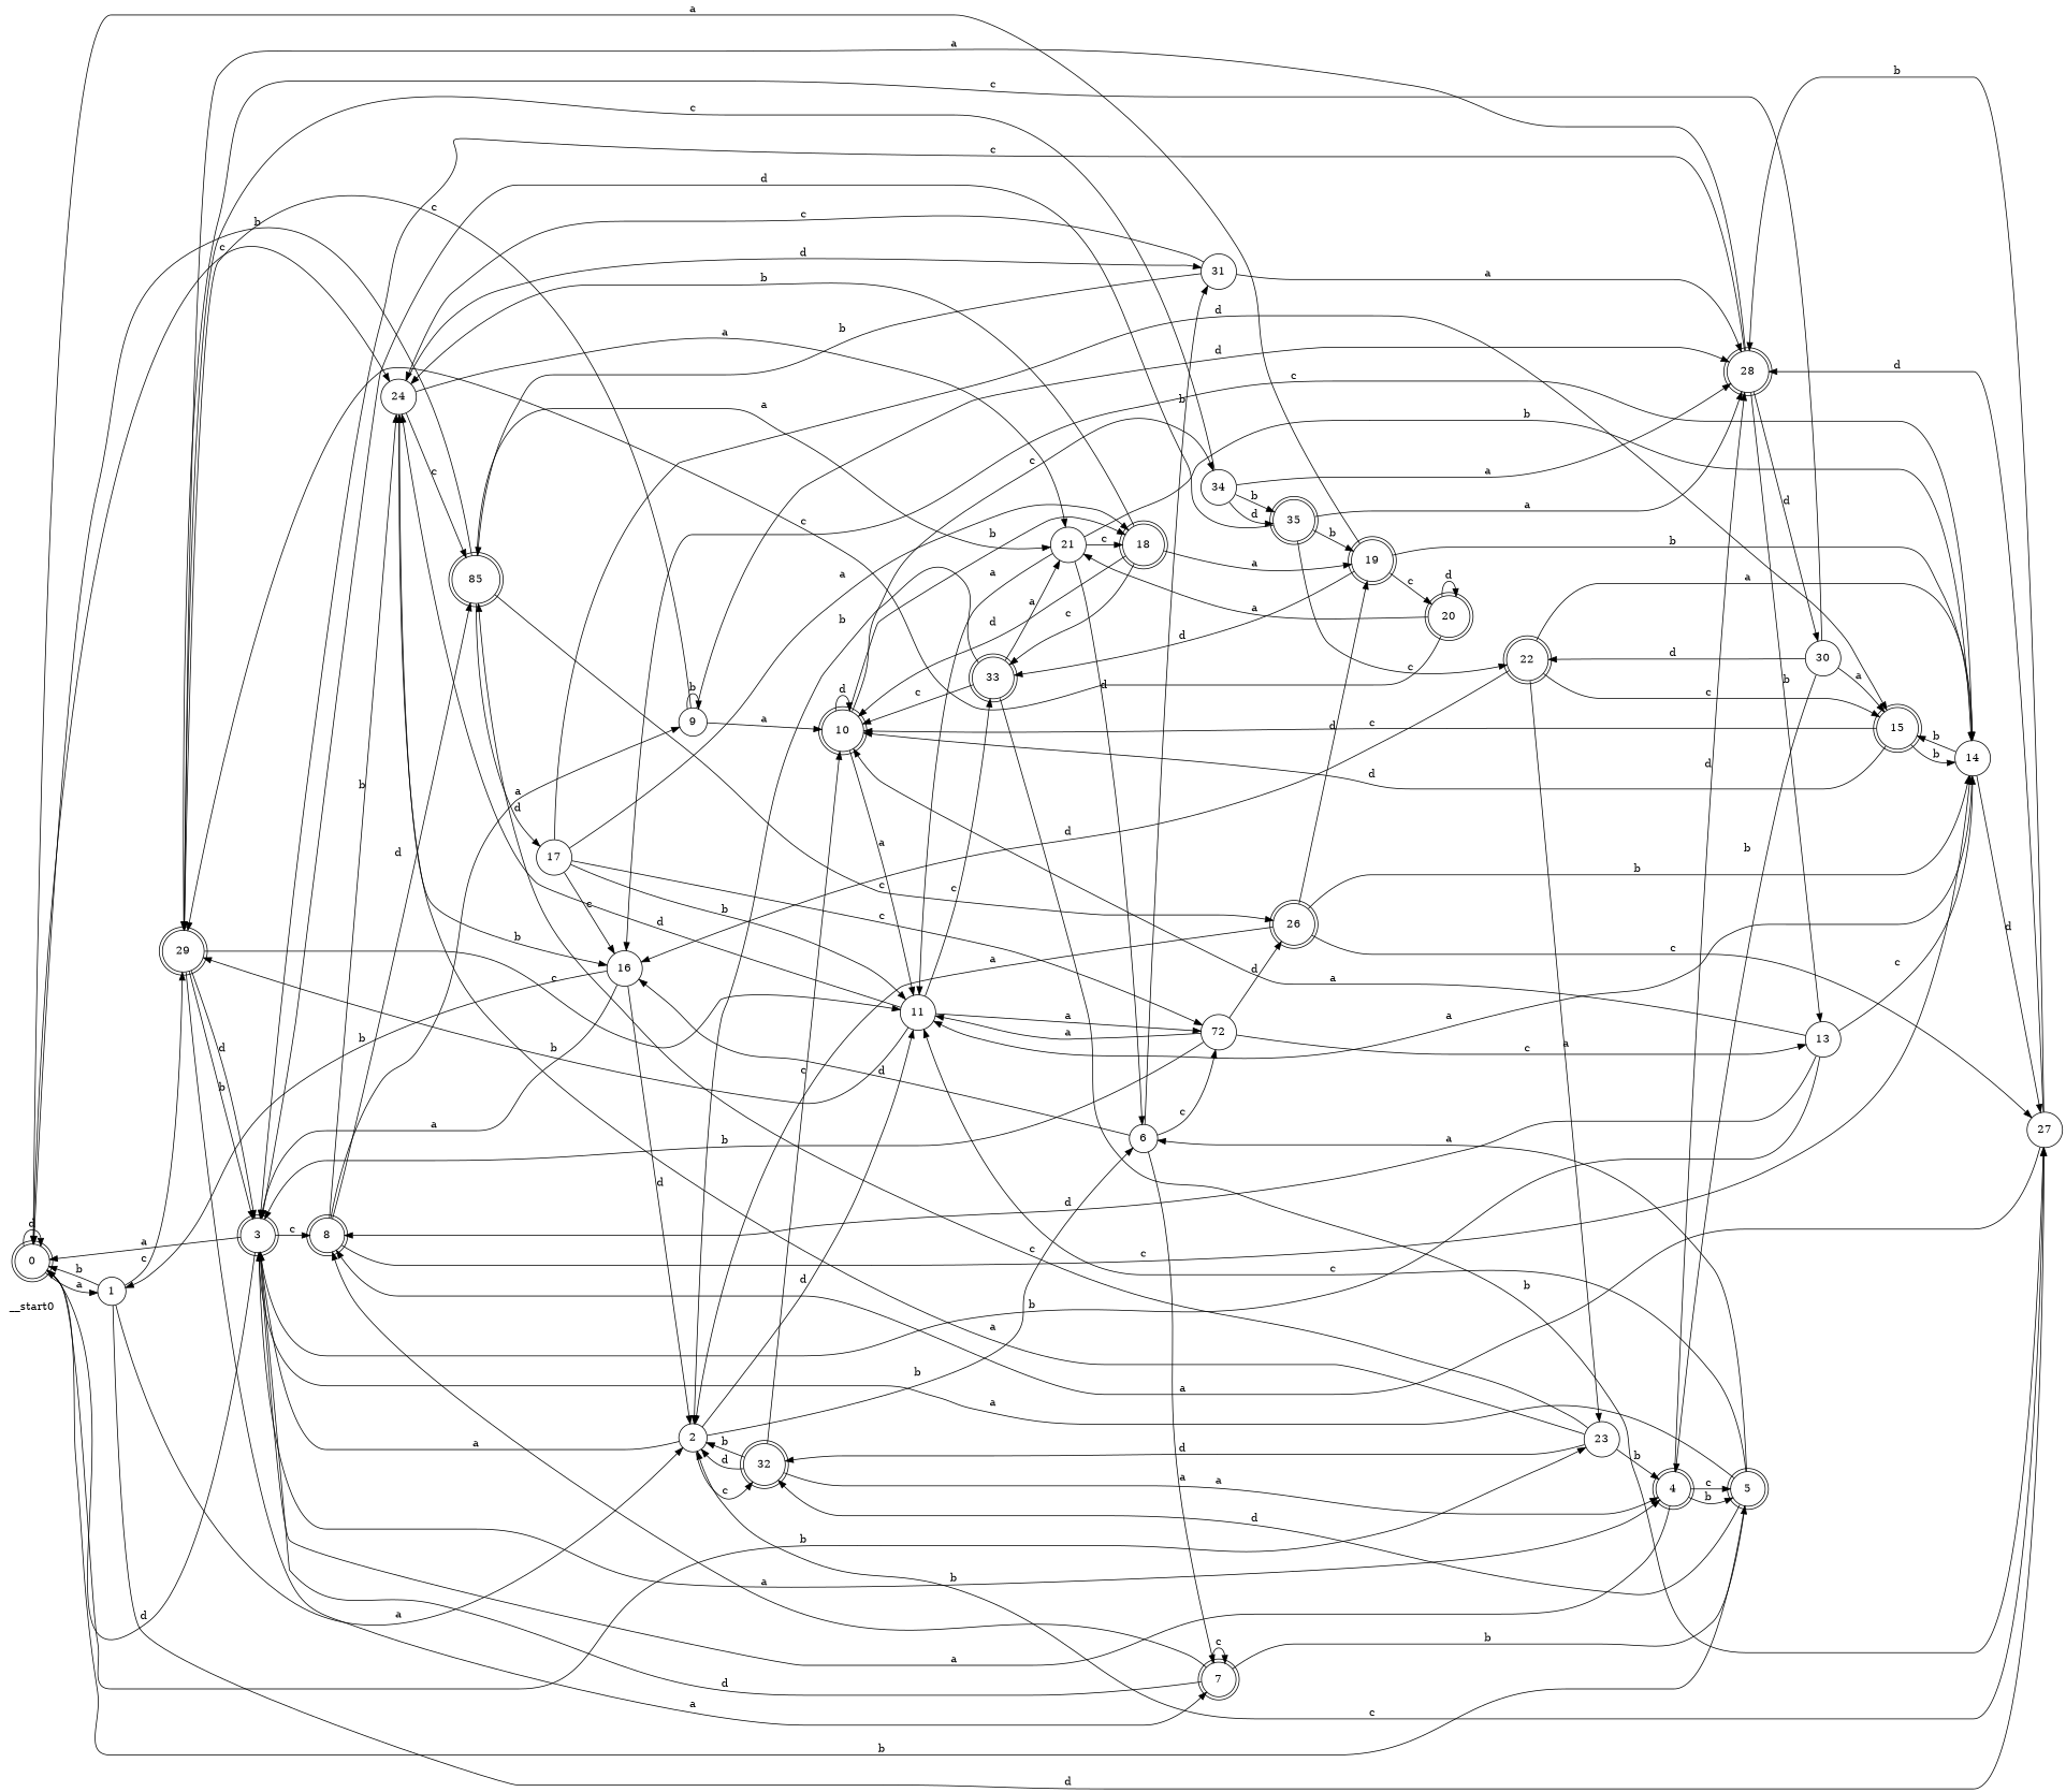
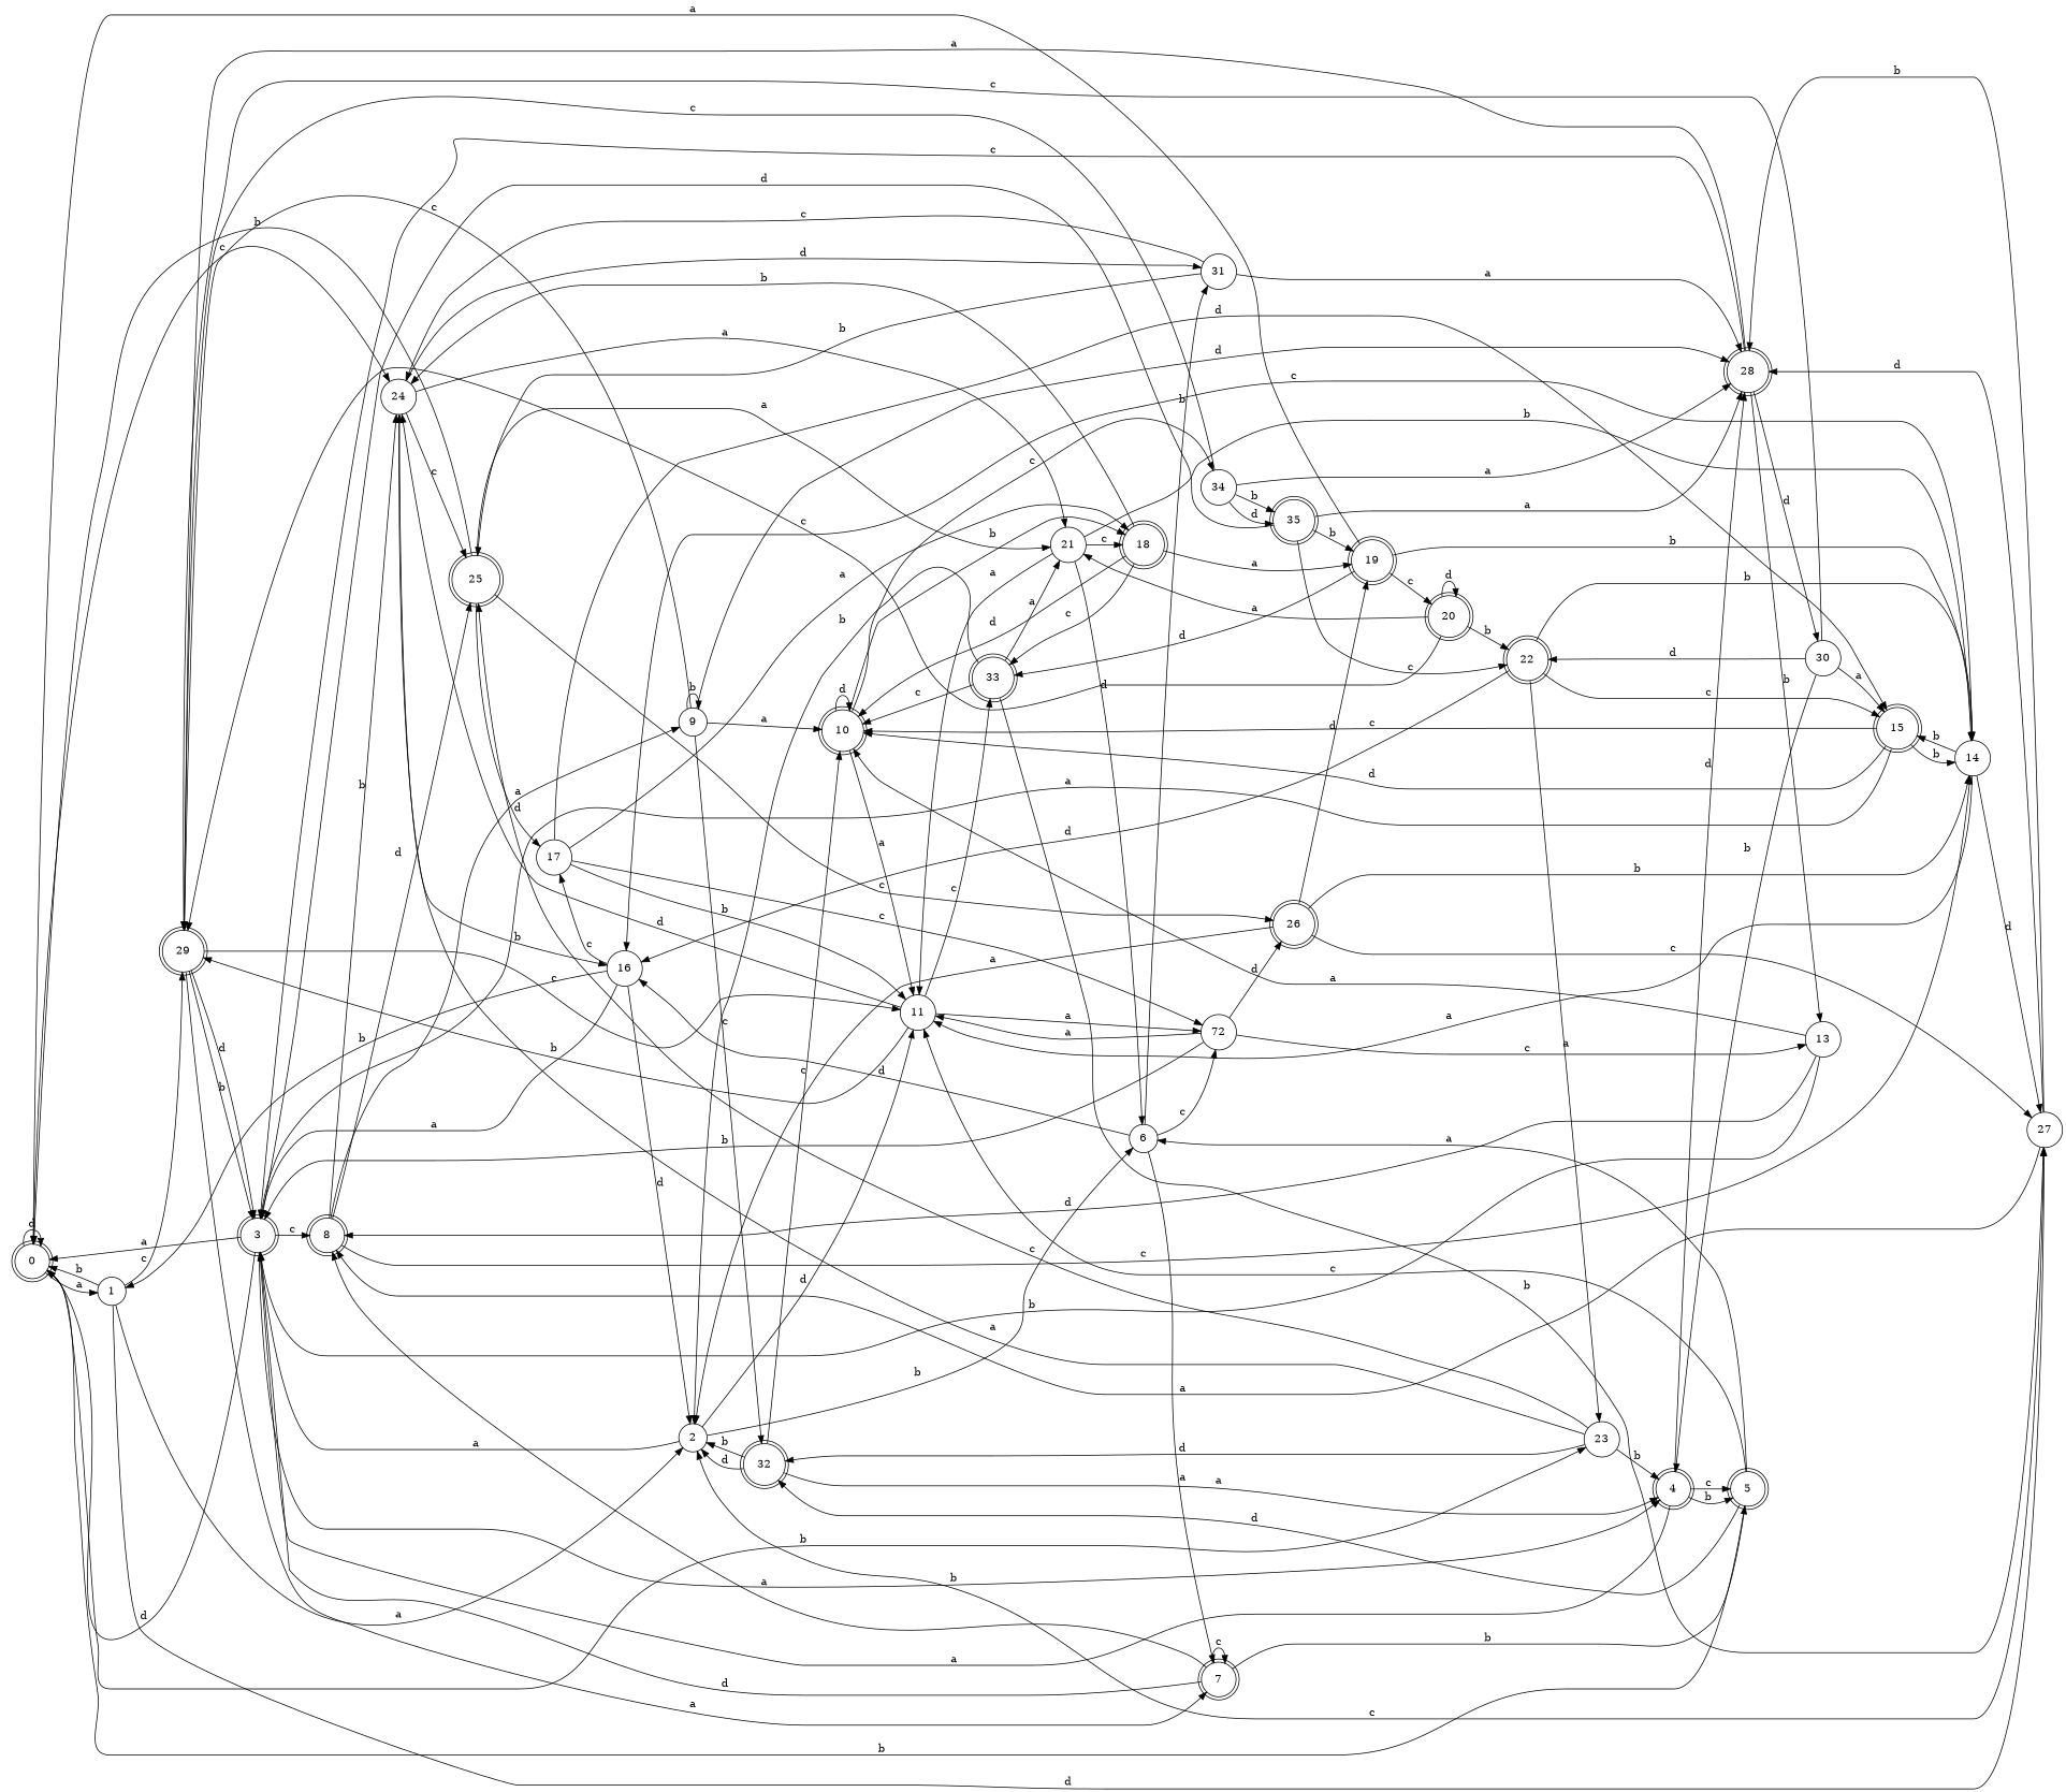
  digraph {
    rankdir=LR
    node [shape=doublecircle color=black fillcolor=white style="rounded,filled"]
-   __start0 [shape=none color="" fillcolor="" style=""]
    n2 [label=0]
    n3 [label=1 shape=circle style=filled]
    n4 [label=23 shape=circle style=filled]
    n5 [label=24 shape=circle style=filled]
    n6 [label=2 shape=circle style=filled]
    n7 [label=27 shape=circle style=filled]
    n8 [label=29]
    n9 [label=32]
    n10 [label=4]
-   n11 [label=85]
+   n11 [label=25]
    n12 [label=16 shape=circle style=filled]
    n13 [label=31 shape=circle style=filled]
    n14 [label=21 shape=circle style=filled]
    n15 [label=3]
    n16 [label=6 shape=circle style=filled]
    n17 [label=11 shape=circle style=filled]
    n18 [label=8]
    n19 [label=28]
    n20 [label=7]
    n21 [label=72 shape=circle style=filled]
    n22 [label=33]
    n23 [label=10]
    n24 [label=5]
    n25 [label=9 shape=circle style=filled]
    n26 [label=14 shape=circle style=filled]
    n27 [label=13 shape=circle style=filled]
    n28 [label=30 shape=circle style=filled]
    n29 [label=26]
    n30 [label=17 shape=circle style=filled]
    n31 [label=15]
    n32 [label=18]
    n33 [label=34 shape=circle style=filled]
    n34 [label=19]
    n35 [label=35]
    n36 [label=20]
    n37 [label=22]
    n2 -> n2 [label=d]
    n2 -> n3 [label=a]
    n2 -> n4 [label=b]
    n2 -> n5 [label=c]
    n3 -> n2 [label=b]
    n3 -> n6 [label=a]
    n3 -> n7 [label=d]
    n3 -> n8 [label=c]
    n4 -> n5 [label=a]
    n4 -> n9 [label=d]
    n4 -> n10 [label=b]
    n4 -> n11 [label=c]
    n5 -> n11 [label=c]
    n5 -> n12 [label=b]
    n5 -> n13 [label=d]
    n5 -> n14 [label=a]
-   n6 -> n9 [label=c]
+   n25 -> n9 [label=c]
    n6 -> n15 [label=a]
    n6 -> n16 [label=b]
    n6 -> n17 [label=d]
    n7 -> n6 [label=c]
    n7 -> n18 [label=a]
    n7 -> n19 [label=b]
    n7 -> n19 [label=d]
    n8 -> n15 [label=b]
    n8 -> n15 [label=d]
    n8 -> n17 [label=c]
    n8 -> n20 [label=a]
    n9 -> n6 [label=b]
    n9 -> n6 [label=d]
    n9 -> n10 [label=a]
    n9 -> n23 [label=c]
    n10 -> n15 [label=a]
    n10 -> n19 [label=d]
    n10 -> n24 [label=b]
    n10 -> n24 [label=c]
    n11 -> n2 [label=b]
    n11 -> n14 [label=a]
    n11 -> n29 [label=c]
    n11 -> n30 [label=d]
    n12 -> n3 [label=b]
    n12 -> n6 [label=d]
    n12 -> n15 [label=a]
-   n30 -> n12 [label=c]
+   n12 -> n30 [label=c]
    n13 -> n5 [label=c]
    n13 -> n11 [label=b]
    n13 -> n19 [label=a]
    n14 -> n16 [label=d]
    n14 -> n17 [label=a]
    n14 -> n26 [label=b]
    n14 -> n32 [label=c]
    n15 -> n2 [label=a]
    n15 -> n2 [label=d]
    n15 -> n10 [label=b]
    n15 -> n18 [label=c]
    n16 -> n12 [label=d]
    n16 -> n13 [label=b]
    n16 -> n20 [label=a]
    n16 -> n21 [label=c]
    n17 -> n5 [label=d]
    n17 -> n8 [label=b]
    n17 -> n21 [label=a]
    n17 -> n22 [label=c]
    n18 -> n5 [label=b]
    n18 -> n11 [label=d]
    n18 -> n25 [label=a]
    n18 -> n26 [label=c]
    n19 -> n8 [label=a]
    n19 -> n15 [label=c]
    n19 -> n27 [label=b]
    n19 -> n28 [label=d]
    n20 -> n15 [label=d]
    n20 -> n18 [label=a]
    n20 -> n20 [label=c]
    n20 -> n24 [label=b]
    n21 -> n15 [label=b]
    n21 -> n17 [label=a]
    n21 -> n27 [label=c]
    n21 -> n29 [label=d]
    n22 -> n6 [label=b]
    n22 -> n7 [label=b]
    n22 -> n14 [label=a]
    n22 -> n23 [label=c]
    n23 -> n17 [label=a]
    n23 -> n23 [label=d]
    n23 -> n32 [label=b]
    n23 -> n33 [label=c]
    n24 -> n2 [label=b]
    n24 -> n9 [label=d]
    n24 -> n16 [label=a]
    n24 -> n17 [label=c]
    n25 -> n8 [label=c]
    n25 -> n19 [label=d]
    n25 -> n23 [label=a]
    n25 -> n25 [label=b]
    n26 -> n7 [label=d]
    n26 -> n12 [label=c]
    n26 -> n17 [label=a]
    n26 -> n31 [label=b]
    n27 -> n15 [label=b]
    n27 -> n18 [label=d]
    n27 -> n23 [label=a]
-   n27 -> n26 [label=c]
    n28 -> n8 [label=c]
    n28 -> n10 [label=b]
    n28 -> n31 [label=a]
    n28 -> n37 [label=d]
    n29 -> n6 [label=a]
    n29 -> n7 [label=c]
    n29 -> n26 [label=b]
    n29 -> n34 [label=d]
    n30 -> n17 [label=b]
    n30 -> n21 [label=c]
    n30 -> n31 [label=d]
    n30 -> n32 [label=a]
-   n24 -> n15 [label=a]
+   n31 -> n15 [label=a]
    n31 -> n23 [label=c]
    n31 -> n23 [label=d]
    n31 -> n26 [label=b]
    n32 -> n5 [label=b]
    n32 -> n22 [label=c]
    n32 -> n23 [label=d]
    n32 -> n34 [label=a]
    n33 -> n8 [label=c]
    n33 -> n19 [label=a]
    n33 -> n35 [label=b]
    n33 -> n35 [label=d]
    n34 -> n2 [label=a]
    n34 -> n22 [label=d]
    n34 -> n26 [label=b]
    n34 -> n36 [label=c]
    n35 -> n15 [label=d]
    n35 -> n19 [label=a]
    n35 -> n34 [label=b]
    n35 -> n37 [label=c]
    n36 -> n8 [label=c]
    n36 -> n14 [label=a]
    n36 -> n36 [label=d]
+   n36 -> n37 [label=b]
    n37 -> n4 [label=a]
    n37 -> n12 [label=d]
-   n37 -> n26 [label=a]
+   n37 -> n26 [label=b]
    n37 -> n31 [label=c]
  }
